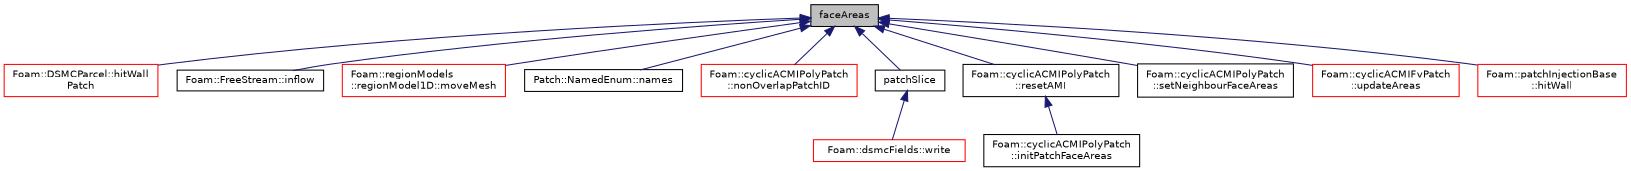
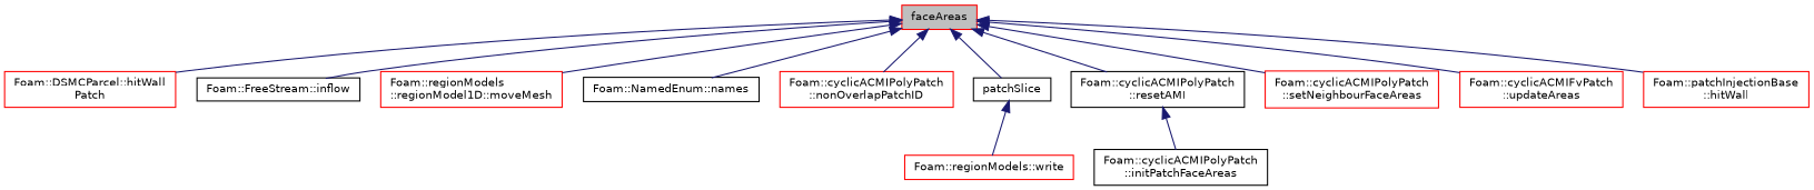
  digraph {
    rankdir=TB
    node [color=black fontname=Helvetica fontsize=10 shape=record]
    edge [color=midnightblue dir=back fontname=Helvetica fontsize=10 labelfontname=Helvetica labelfontsize=10 style=solid]
-   n1 [fillcolor=grey75 fontcolor=black height=0.2 label=faceAreas style=filled width=0.4]
+   n1 [color=red fillcolor=grey75 fontcolor=black height=0.2 label=faceAreas style=filled width=0.4]
    n2 [color=red height=0.2 label="Foam::DSMCParcel::hitWall\lPatch" width=0.4]
    n3 [height=0.2 label="Foam::FreeStream::inflow" width=0.4]
    n4 [color=red height=0.2 label="Foam::regionModels\l::regionModel1D::moveMesh" width=0.4]
-   n5 [height=0.2 label="Patch::NamedEnum::names" width=0.4]
+   n5 [height=0.2 label="Foam::NamedEnum::names" width=0.4]
    n6 [color=red height=0.2 label="Foam::cyclicACMIPolyPatch\l::nonOverlapPatchID" width=0.4]
    n7 [height=0.2 label=patchSlice width=0.4]
    n8 [height=0.2 label="Foam::cyclicACMIPolyPatch\l::resetAMI" width=0.4]
-   n9 [height=0.2 label="Foam::cyclicACMIPolyPatch\l::setNeighbourFaceAreas" width=0.4]
+   n9 [color=red height=0.2 label="Foam::cyclicACMIPolyPatch\l::setNeighbourFaceAreas" width=0.4]
    n10 [color=red height=0.2 label="Foam::cyclicACMIFvPatch\l::updateAreas" width=0.4]
    n11 [color=red height=0.2 label="Foam::patchInjectionBase\l::hitWall" width=0.4]
    n12 [height=0.2 label="Foam::cyclicACMIPolyPatch\l::initPatchFaceAreas" width=0.4]
-   n13 [color=red height=0.2 label="Foam::dsmcFields::write" width=0.4]
+   n13 [color=red height=0.2 label="Foam::regionModels::write" width=0.4]
    n1 -> n2
    n1 -> n3
    n1 -> n4
    n1 -> n5
    n1 -> n6
    n1 -> n7
    n1 -> n8
    n1 -> n9
    n1 -> n10
    n1 -> n11
    n7 -> n13
    n8 -> n12
  }
